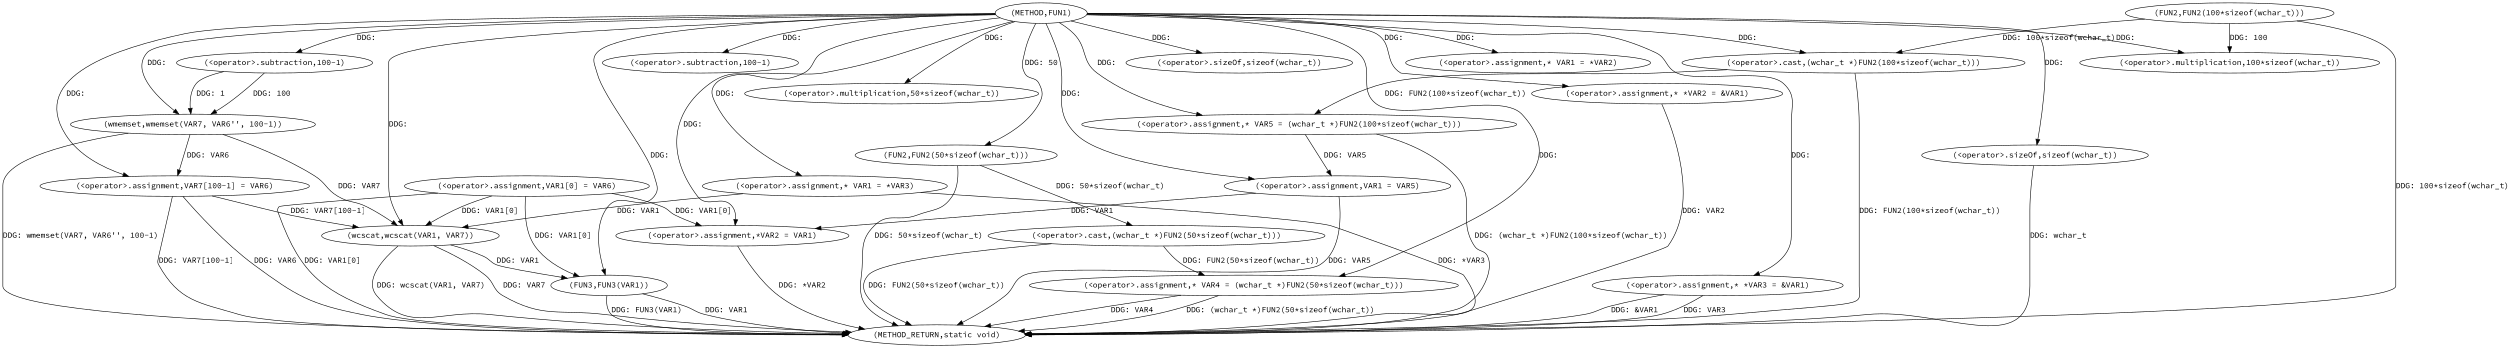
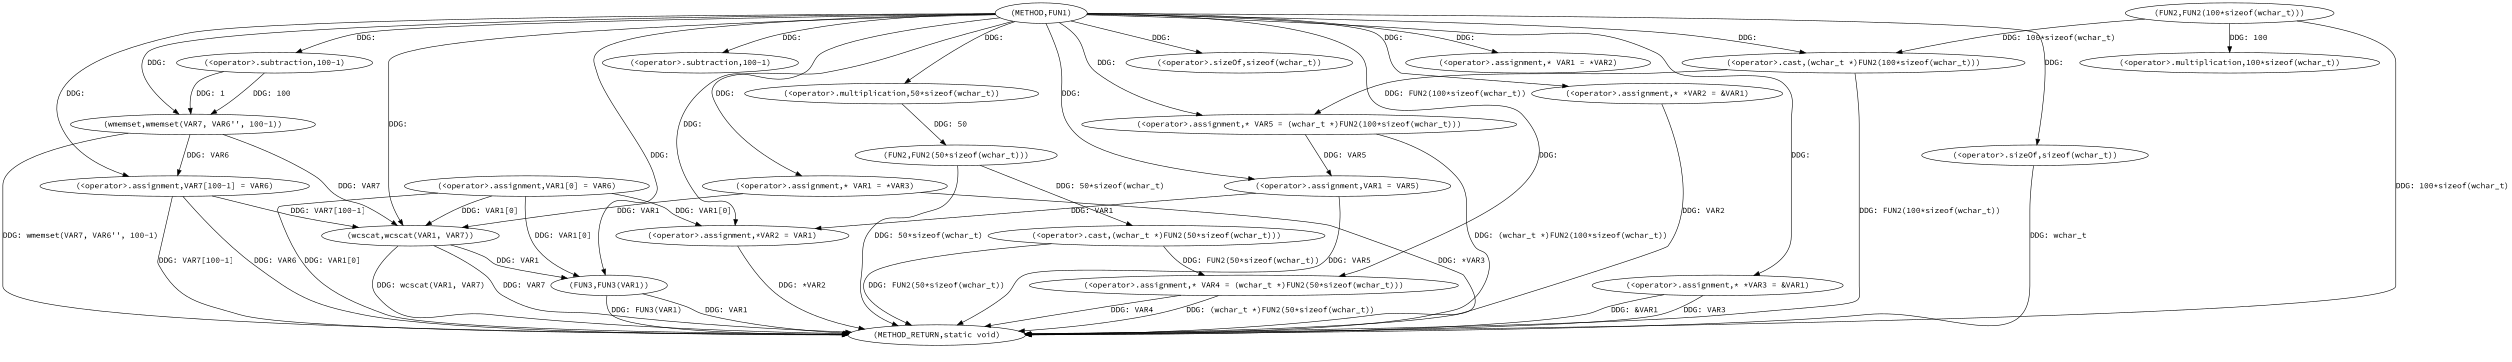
  digraph {
    fontname="Source Code Pro"
    node [fontname="Source Code Pro"]
    edge [fontname="Source Code Pro"]
    n1 [label="(METHOD,FUN1)"]
    n2 [label="(<operator>.assignment,* *VAR2 = &VAR1)"]
    n3 [label="(<operator>.assignment,* *VAR3 = &VAR1)"]
    n4 [label="(<operator>.assignment,* VAR4 = (wchar_t *)FUN2(50*sizeof(wchar_t)))"]
    n5 [label="(<operator>.multiplication,50*sizeof(wchar_t))"]
    n6 [label="(<operator>.sizeOf,sizeof(wchar_t))"]
    n7 [label="(<operator>.assignment,* VAR5 = (wchar_t *)FUN2(100*sizeof(wchar_t)))"]
    n8 [label="(<operator>.multiplication,100*sizeof(wchar_t))"]
    n9 [label="(<operator>.sizeOf,sizeof(wchar_t))"]
    n10 [label="(<operator>.assignment,* VAR1 = *VAR2)"]
    n11 [label="(<operator>.assignment,VAR1 = VAR5)"]
    n12 [label="(<operator>.assignment,*VAR2 = VAR1)"]
    n13 [label="(<operator>.assignment,* VAR1 = *VAR3)"]
    n14 [label="(wmemset,wmemset(VAR7, VAR6'', 100-1))"]
    n15 [label="(<operator>.subtraction,100-1)"]
    n16 [label="(<operator>.assignment,VAR7[100-1] = VAR6)"]
    n17 [label="(<operator>.subtraction,100-1)"]
    n18 [label="(wcscat,wcscat(VAR1, VAR7))"]
    n19 [label="(FUN3,FUN3(VAR1))"]
    n20 [label="(<operator>.cast,(wchar_t *)FUN2(100*sizeof(wchar_t)))"]
    n21 [label="(METHOD_RETURN,static void)"]
    n22 [label="(FUN2,FUN2(50*sizeof(wchar_t)))"]
    n23 [label="(<operator>.assignment,VAR1[0] = VAR6)"]
    n24 [label="(<operator>.cast,(wchar_t *)FUN2(50*sizeof(wchar_t)))"]
    n25 [label="(FUN2,FUN2(100*sizeof(wchar_t)))"]
    n1 -> n2 [label="DDG: "]
    n1 -> n3 [label="DDG: "]
    n1 -> n4 [label="DDG: "]
    n1 -> n5 [label="DDG: "]
    n1 -> n6 [label="DDG: "]
    n1 -> n7 [label="DDG: "]
-   n1 -> n8 [label="DDG: "]
    n1 -> n9 [label="DDG: "]
    n1 -> n10 [label="DDG: "]
    n1 -> n11 [label="DDG: "]
    n1 -> n12 [label="DDG: "]
    n1 -> n13 [label="DDG: "]
    n1 -> n14 [label="DDG: "]
    n1 -> n15 [label="DDG: "]
    n1 -> n16 [label="DDG: "]
    n1 -> n17 [label="DDG: "]
    n1 -> n18 [label="DDG: "]
    n1 -> n19 [label="DDG: "]
    n1 -> n20 [label="DDG: "]
    n2 -> n21 [label="DDG: VAR2"]
    n3 -> n21 [label="DDG: VAR3"]
    n3 -> n21 [label="DDG: &VAR1"]
    n4 -> n21 [label="DDG: VAR4"]
    n4 -> n21 [label="DDG: (wchar_t *)FUN2(50*sizeof(wchar_t))"]
-   n1 -> n22 [label="DDG: 50"]
+   n5 -> n22 [label="DDG: 50"]
    n7 -> n11 [label="DDG: VAR5"]
    n7 -> n21 [label="DDG: (wchar_t *)FUN2(100*sizeof(wchar_t))"]
    n9 -> n21 [label="DDG: wchar_t"]
    n11 -> n12 [label="DDG: VAR1"]
    n11 -> n21 [label="DDG: VAR5"]
    n12 -> n21 [label="DDG: *VAR2"]
    n13 -> n18 [label="DDG: VAR1"]
    n13 -> n21 [label="DDG: *VAR3"]
    n14 -> n16 [label="DDG: VAR6"]
    n14 -> n18 [label="DDG: VAR7"]
    n14 -> n21 [label="DDG: wmemset(VAR7, VAR6'', 100-1)"]
    n15 -> n14 [label="DDG: 100"]
    n15 -> n14 [label="DDG: 1"]
    n16 -> n18 [label="DDG: VAR7[100-1]"]
    n16 -> n21 [label="DDG: VAR7[100-1]"]
    n16 -> n21 [label="DDG: VAR6"]
    n18 -> n19 [label="DDG: VAR1"]
    n18 -> n21 [label="DDG: wcscat(VAR1, VAR7)"]
    n18 -> n21 [label="DDG: VAR7"]
    n19 -> n21 [label="DDG: VAR1"]
    n19 -> n21 [label="DDG: FUN3(VAR1)"]
    n20 -> n7 [label="DDG: FUN2(100*sizeof(wchar_t))"]
    n20 -> n21 [label="DDG: FUN2(100*sizeof(wchar_t))"]
    n22 -> n21 [label="DDG: 50*sizeof(wchar_t)"]
    n22 -> n24 [label="DDG: 50*sizeof(wchar_t)"]
    n23 -> n12 [label="DDG: VAR1[0]"]
    n23 -> n18 [label="DDG: VAR1[0]"]
    n23 -> n19 [label="DDG: VAR1[0]"]
    n23 -> n21 [label="DDG: VAR1[0]"]
    n24 -> n4 [label="DDG: FUN2(50*sizeof(wchar_t))"]
    n24 -> n21 [label="DDG: FUN2(50*sizeof(wchar_t))"]
    n25 -> n8 [label="DDG: 100"]
    n25 -> n20 [label="DDG: 100*sizeof(wchar_t)"]
    n25 -> n21 [label="DDG: 100*sizeof(wchar_t)"]
  }
